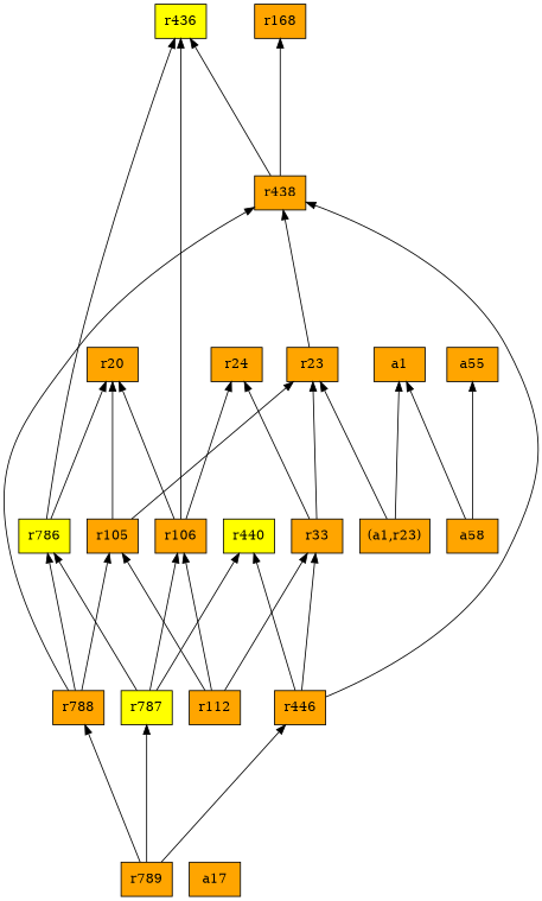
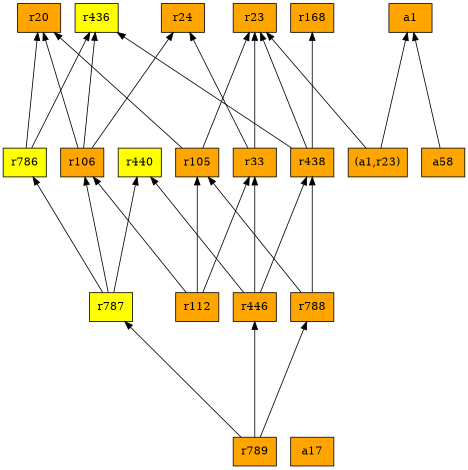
  digraph {
    rankdir=BT
    ranksep=2.0
    node [fillcolor=orange shape=record style=filled]
    n1 [label="{r106}"]
    n2 [label="{r24}"]
    n3 [label="{r20}"]
    n4 [fillcolor=yellow label="{r436}"]
    n5 [label="{a58}"]
    n6 [label="{a1}"]
-   n7 [label="{a55}"]
    n8 [label="{r789}"]
    n9 [fillcolor=yellow label="{r787}"]
    n10 [label="{r446}"]
    n11 [label="{r788}"]
    n12 [fillcolor=yellow label="{r440}"]
    n13 [fillcolor=yellow label="{r786}"]
    n14 [label="{r438}"]
    n15 [label="{r33}"]
    n16 [label="{r112}"]
    n17 [label="{r105}"]
    n18 [label="{a17}"]
    n19 [label="{r23}"]
    n20 [label="{r168}"]
    n21 [label="{(a1,r23)}"]
    n1 -> n2
    n1 -> n3
    n1 -> n4
    n5 -> n6
-   n5 -> n7
    n8 -> n9
    n8 -> n10
    n8 -> n11
    n9 -> n1
    n9 -> n12
    n9 -> n13
    n10 -> n12
    n10 -> n14
    n10 -> n15
-   n11 -> n13
    n11 -> n14
    n11 -> n17
    n13 -> n3
    n13 -> n4
    n14 -> n4
-   n19 -> n14
+   n14 -> n19
    n14 -> n20
    n15 -> n2
    n15 -> n19
    n16 -> n1
    n16 -> n15
    n16 -> n17
    n17 -> n3
    n17 -> n19
    n21 -> n6
    n21 -> n19
  }
